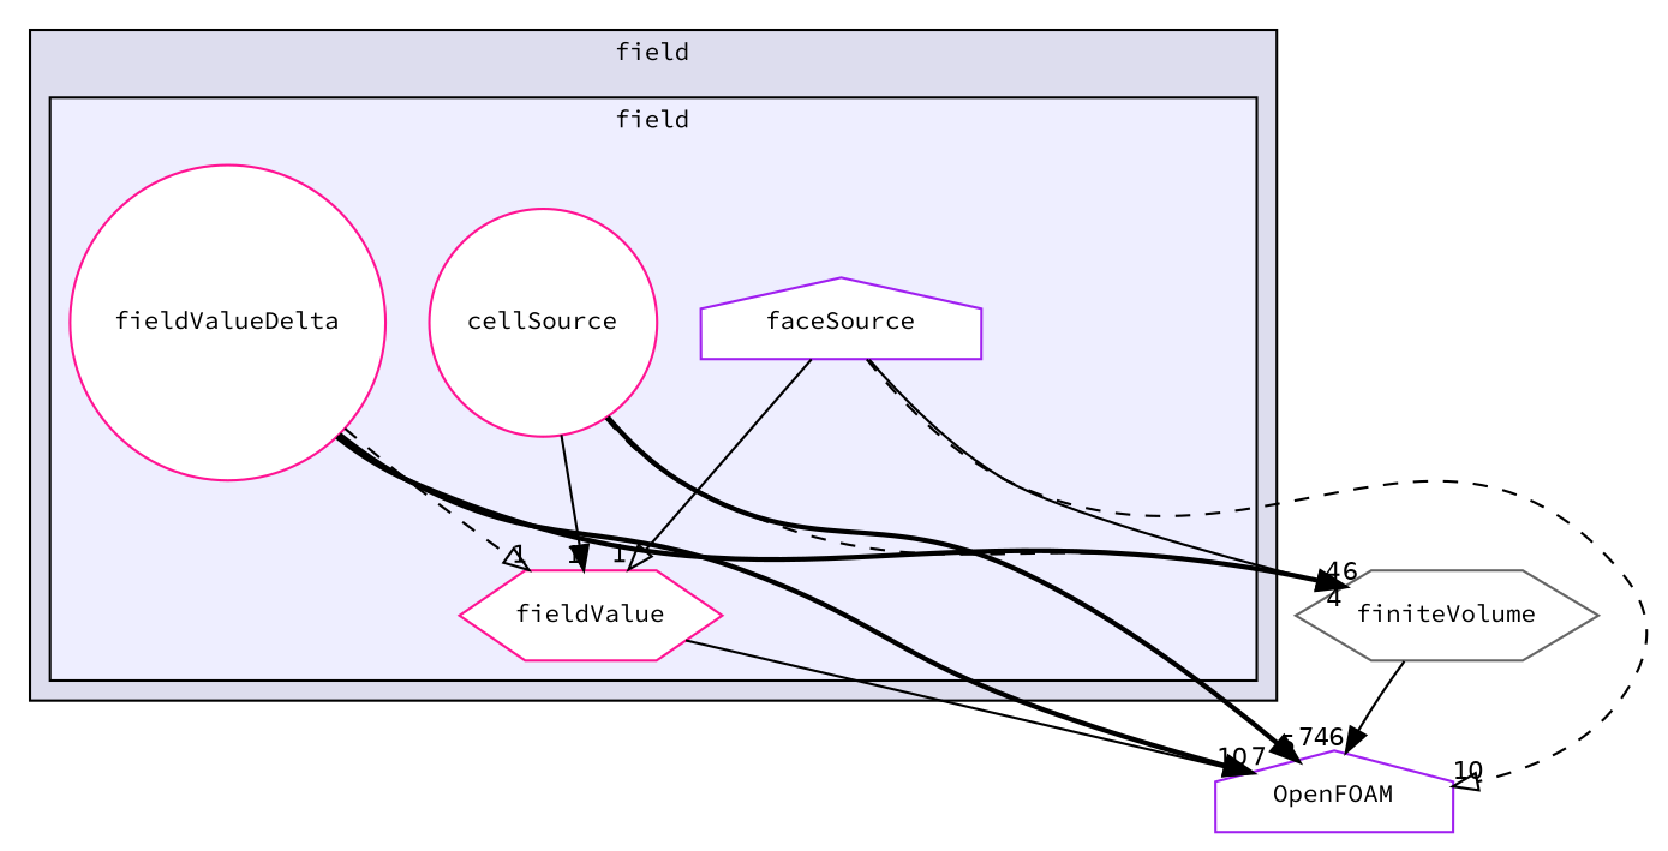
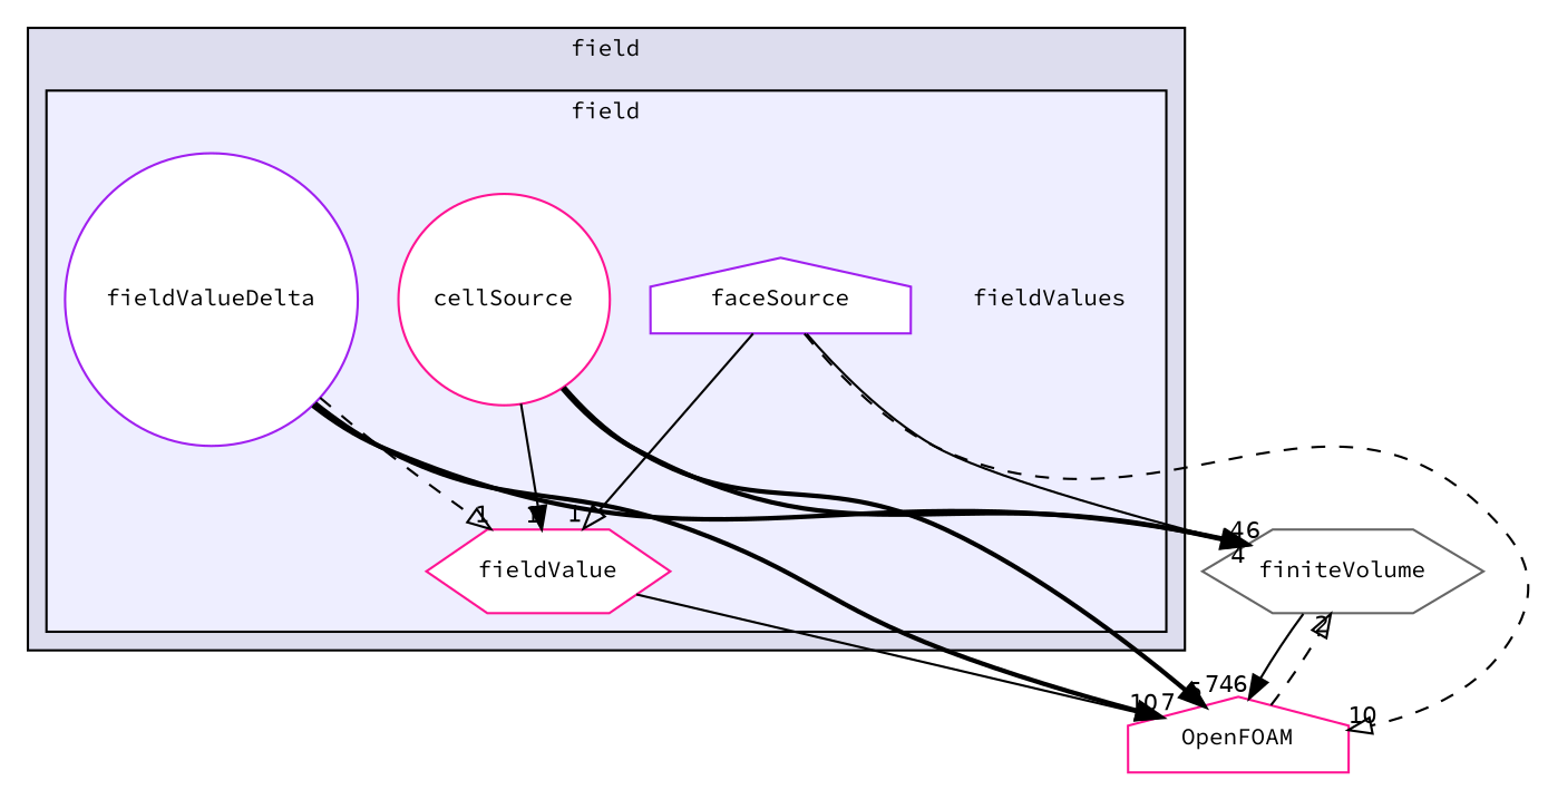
  digraph {
    compound=true
    fontname="Source Code Pro"
    node [color=purple fontname="Source Code Pro" fontsize=10 shape=circle fillcolor=white style=filled]
    edge [arrowhead=normal fontname="Source Code Pro" headlabel=1 labeldistance=1.5 labelfontname=Helvetica labelfontsize=10 style=solid]
+   n1 [label=fieldValues shape=plaintext fillcolor="" style=""]
    n2 [color=deeppink label=cellSource]
    n3 [label=faceSource shape=house]
    n4 [color=deeppink label=fieldValue shape=hexagon]
-   n5 [color=deeppink label=fieldValueDelta]
+   n5 [label=fieldValueDelta]
    n6 [color=gray40 label=finiteVolume shape=hexagon fillcolor="" style=""]
-   n7 [label=OpenFOAM shape=house fillcolor="" style=""]
+   n7 [color=deeppink label=OpenFOAM shape=house fillcolor="" style=""]
    subgraph cluster_1 {
      bgcolor="#ddddee"
      fontsize=10
      label=field
      pencolor=black
      subgraph cluster_2 {
        bgcolor="#eeeeff"
        fontsize=10
        label=field
        pencolor=black
+       n1
        n2
        n3
        n4
        n5
      }
    }
    n2 -> n4
-   n2 -> n6 [headlabel=4 style=dashed]
+   n2 -> n6 [headlabel=4 style=bold]
    n2 -> n7 [headlabel=5 style=bold]
    n3 -> n4 [arrowhead=onormal]
    n3 -> n6 [headlabel=6]
    n3 -> n7 [arrowhead=onormal headlabel=10 style=dashed]
    n4 -> n7 [arrowhead=onormal headlabel=10]
    n5 -> n4 [arrowhead=onormal style=dashed]
    n5 -> n6 [headlabel=4 style=bold]
    n5 -> n7 [headlabel=7 style=bold]
    n6 -> n7 [headlabel=746]
+   n7 -> n6 [arrowhead=onormal headlabel=2 style=dashed]
  }
